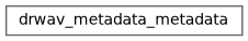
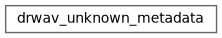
  digraph {
    rankdir=LR
-   n1 [color=grey40 fillcolor=white fontname=Helvetica fontsize=10 height=0.2 label=drwav_metadata_metadata shape=box style=filled width=0.4]
+   n1 [color=grey40 fillcolor=white fontname=Helvetica fontsize=10 height=0.2 label=drwav_unknown_metadata shape=box style=filled width=0.4]
  }
